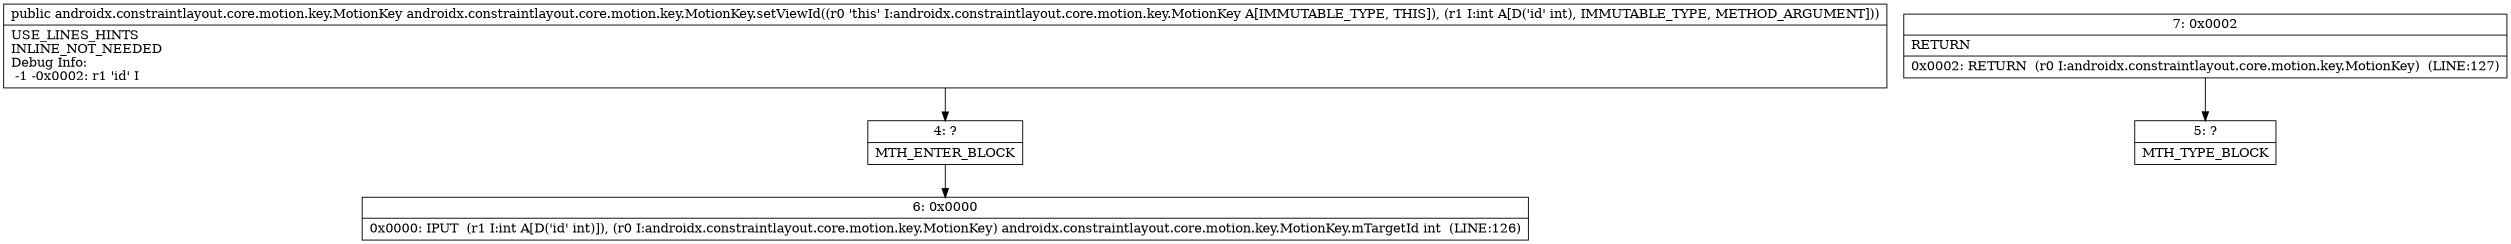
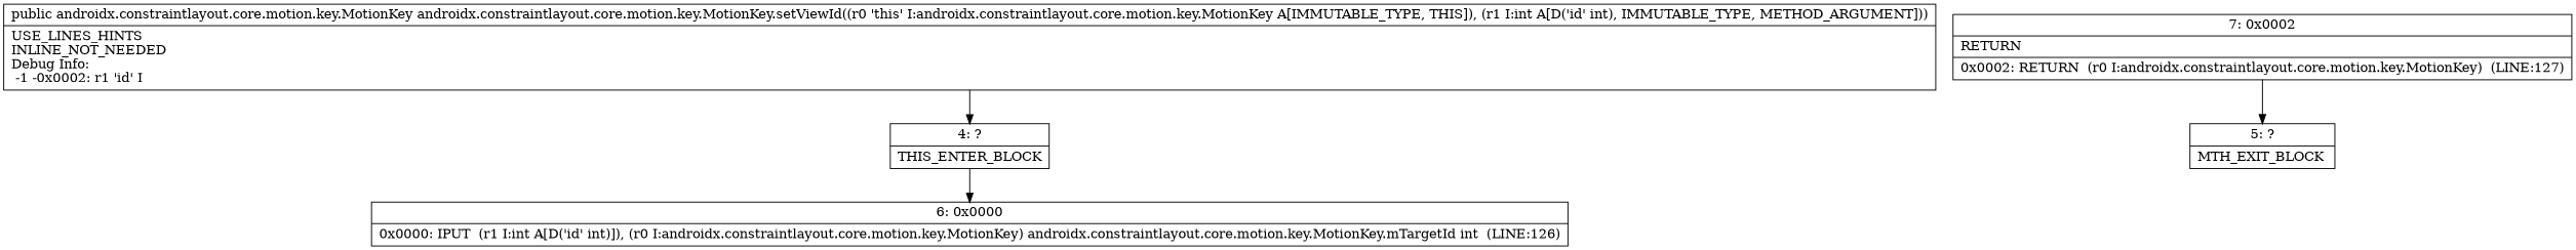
  digraph {
    node [shape=record]
-   n1 [label="{4\:\ ?|MTH_ENTER_BLOCK\l}"]
+   n1 [label="{4\:\ ?|THIS_ENTER_BLOCK\l}"]
    n2 [label="{6\:\ 0x0000|0x0000: IPUT  (r1 I:int A[D('id' int)]), (r0 I:androidx.constraintlayout.core.motion.key.MotionKey) androidx.constraintlayout.core.motion.key.MotionKey.mTargetId int  (LINE:126)\l}"]
    n3 [label="{7\:\ 0x0002|RETURN\l|0x0002: RETURN  (r0 I:androidx.constraintlayout.core.motion.key.MotionKey)  (LINE:127)\l}"]
-   n4 [label="{5\:\ ?|MTH_TYPE_BLOCK\l}"]
+   n4 [label="{5\:\ ?|MTH_EXIT_BLOCK\l}"]
    n5 [label="{public androidx.constraintlayout.core.motion.key.MotionKey androidx.constraintlayout.core.motion.key.MotionKey.setViewId((r0 'this' I:androidx.constraintlayout.core.motion.key.MotionKey A[IMMUTABLE_TYPE, THIS]), (r1 I:int A[D('id' int), IMMUTABLE_TYPE, METHOD_ARGUMENT]))  | USE_LINES_HINTS\lINLINE_NOT_NEEDED\lDebug Info:\l  \-1 \-0x0002: r1 'id' I\l}"]
    n1 -> n2
    n3 -> n4
    n5 -> n1
  }
